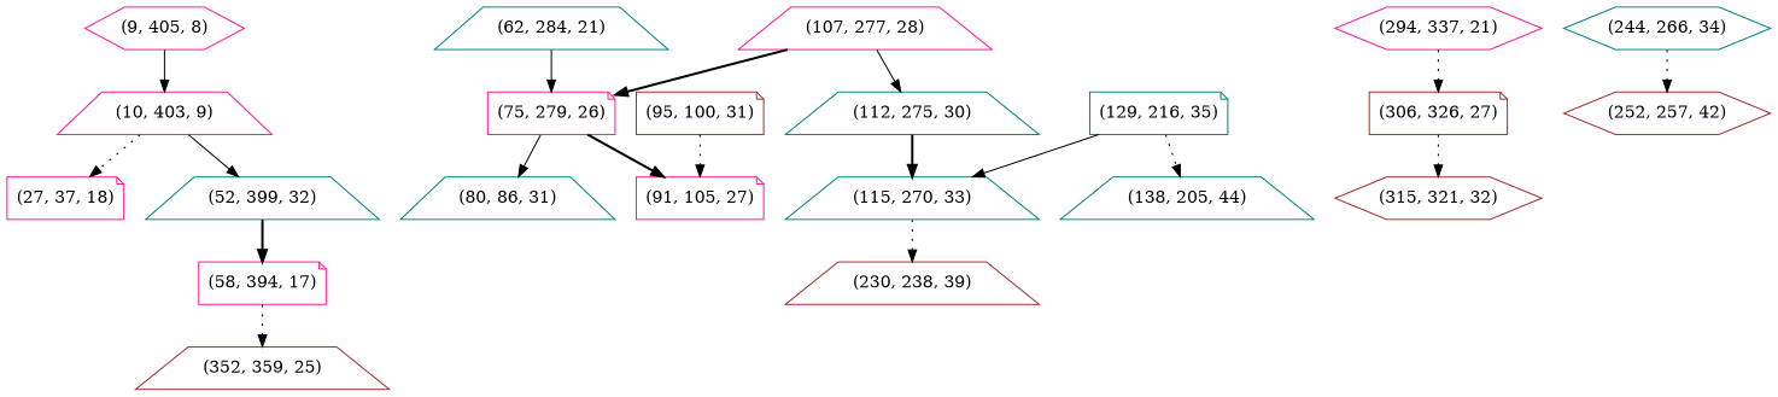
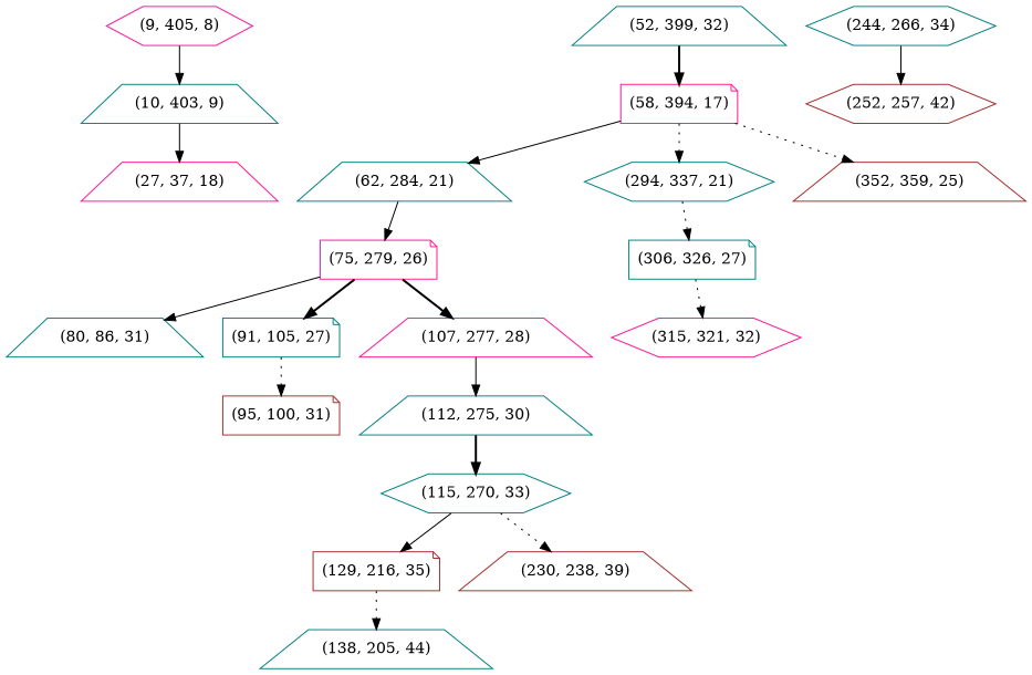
  digraph {
    node [color=teal shape=trapezium]
    edge [style=solid]
    "(9, 405, 8)" [color=deeppink shape=hexagon]
-   "(10, 403, 9)" [color=deeppink]
-   "(27, 37, 18)" [color=deeppink shape=note]
+   "(10, 403, 9)"
+   "(27, 37, 18)" [color=deeppink]
    n4 [label="(52, 399, 32)"]
    "(58, 394, 17)" [color=deeppink shape=note]
    "(62, 284, 21)"
-   "(294, 337, 21)" [color=deeppink shape=hexagon]
+   "(294, 337, 21)" [shape=hexagon]
    n8 [color=brown label="(352, 359, 25)"]
    "(75, 279, 26)" [color=deeppink shape=note]
-   "(306, 326, 27)" [color=brown shape=note]
+   "(306, 326, 27)" [shape=note]
    "(80, 86, 31)"
-   "(91, 105, 27)" [color=deeppink shape=note]
+   "(91, 105, 27)" [shape=note]
    "(107, 277, 28)" [color=deeppink]
    "(95, 100, 31)" [color=brown shape=note]
    "(112, 275, 30)"
-   "(115, 270, 33)"
-   "(129, 216, 35)" [shape=note]
+   "(115, 270, 33)" [shape=hexagon]
+   "(129, 216, 35)" [color=brown shape=note]
    "(230, 238, 39)" [color=brown]
    "(138, 205, 44)"
    "(244, 266, 34)" [shape=hexagon]
    "(252, 257, 42)" [color=brown shape=hexagon]
-   "(315, 321, 32)" [color=brown shape=hexagon]
+   "(315, 321, 32)" [color=deeppink shape=hexagon]
    "(9, 405, 8)" -> "(10, 403, 9)"
-   "(10, 403, 9)" -> "(27, 37, 18)" [style=dotted]
-   "(10, 403, 9)" -> n4
+   "(10, 403, 9)" -> "(27, 37, 18)"
    n4 -> "(58, 394, 17)" [style=bold]
+   "(58, 394, 17)" -> "(62, 284, 21)"
+   "(58, 394, 17)" -> "(294, 337, 21)" [style=dotted]
    "(58, 394, 17)" -> n8 [style=dotted]
    "(62, 284, 21)" -> "(75, 279, 26)"
    "(294, 337, 21)" -> "(306, 326, 27)" [style=dotted]
    "(75, 279, 26)" -> "(80, 86, 31)"
    "(75, 279, 26)" -> "(91, 105, 27)" [style=bold]
-   "(107, 277, 28)" -> "(75, 279, 26)" [style=bold]
+   "(75, 279, 26)" -> "(107, 277, 28)" [style=bold]
    "(306, 326, 27)" -> "(315, 321, 32)" [style=dotted]
-   "(95, 100, 31)" -> "(91, 105, 27)" [style=dotted]
+   "(91, 105, 27)" -> "(95, 100, 31)" [style=dotted]
    "(107, 277, 28)" -> "(112, 275, 30)"
    "(112, 275, 30)" -> "(115, 270, 33)" [style=bold]
-   "(129, 216, 35)" -> "(115, 270, 33)"
+   "(115, 270, 33)" -> "(129, 216, 35)"
    "(115, 270, 33)" -> "(230, 238, 39)" [style=dotted]
    "(129, 216, 35)" -> "(138, 205, 44)" [style=dotted]
-   "(244, 266, 34)" -> "(252, 257, 42)" [style=dotted]
+   "(244, 266, 34)" -> "(252, 257, 42)"
  }
